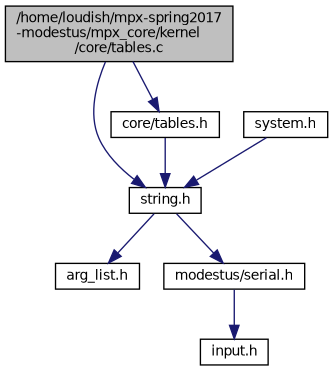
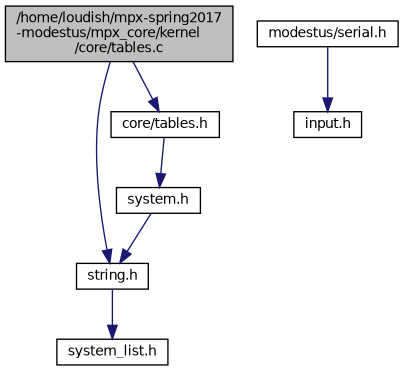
  digraph {
    node [color=black fillcolor=white fontname=Helvetica fontsize=10 shape=record style=filled]
    edge [color=midnightblue fontname=Helvetica fontsize=10 labelfontname=Helvetica labelfontsize=10 style=solid]
    n1 [fillcolor=grey75 fontcolor=black height=0.2 label="/home/loudish/mpx-spring2017\l-modestus/mpx_core/kernel\l/core/tables.c" width=0.4]
    n2 [height=0.2 label="string.h" width=0.4]
    n3 [height=0.2 label="core/tables.h" width=0.4]
-   n4 [height=0.2 label="arg_list.h" width=0.4]
+   n4 [height=0.2 label="system_list.h" width=0.4]
    n5 [height=0.2 label="modestus/serial.h" width=0.4]
    n6 [height=0.2 label="system.h" width=0.4]
    n7 [height=0.2 label="input.h" width=0.4]
    n1 -> n2
    n1 -> n3
    n2 -> n4
-   n2 -> n5
-   n3 -> n2
+   n3 -> n6
    n5 -> n7
    n6 -> n2
  }
